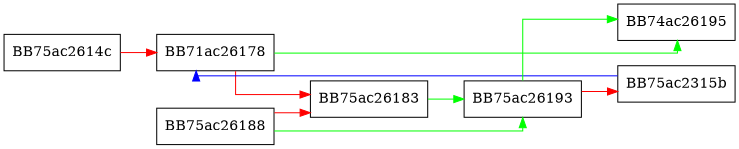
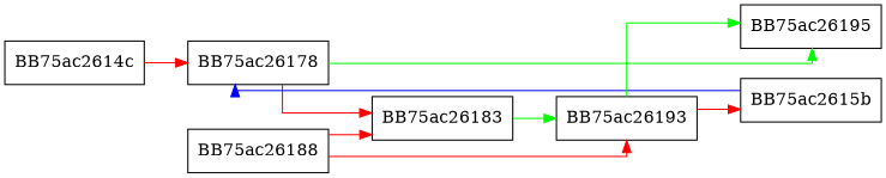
  digraph {
    rankdir=LR
    splines=ortho
    node [shape=box]
    edge [color=red]
    BB75ac2614c
-   BB75ac26178 [label=BB71ac26178]
-   BB75ac26195 [label=BB74ac26195]
+   BB75ac26178
+   BB75ac26195
    BB75ac26183
-   BB75ac2615b [label=BB75ac2315b]
+   BB75ac2615b
    BB75ac26193
    BB75ac26188
    BB75ac2614c -> BB75ac26178
    BB75ac26178 -> BB75ac26195 [color=green]
    BB75ac26178 -> BB75ac26183
    BB75ac26183 -> BB75ac26193 [color=green]
    BB75ac2615b -> BB75ac26178 [color=blue]
    BB75ac26193 -> BB75ac26195 [color=green]
    BB75ac26193 -> BB75ac2615b
    BB75ac26188 -> BB75ac26183
-   BB75ac26188 -> BB75ac26193 [color=green]
+   BB75ac26188 -> BB75ac26193
  }
